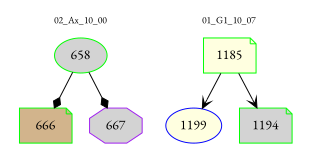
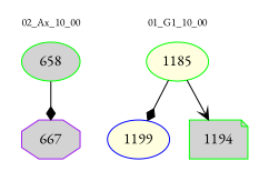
  digraph {
    fontname="EB Garamond"
    node [color=green fillcolor=lightgrey fontname="EB Garamond" shape=note style=filled]
    edge [arrowhead=diamond color=black fontname="EB Garamond"]
    n1 [label=658 shape=ellipse]
-   n2 [fillcolor=tan label=666]
    n3 [color=purple label=667 shape=octagon]
-   n4 [fillcolor=lightyellow label=1185]
+   n4 [fillcolor=lightyellow label=1185 shape=ellipse]
    n5 [color=blue fillcolor=lightyellow label=1199 shape=ellipse]
    n6 [label=1194]
    subgraph cluster_1 {
      color=white
      fontsize=10
      label="02_Ax_10_00"
      n1
-     n2
      n3
    }
    subgraph cluster_2 {
      color=white
      fontsize=10
-     label="01_G1_10_07"
+     label="01_G1_10_00"
      n4
      n5
      n6
    }
-   n1 -> n2
    n1 -> n3
-   n4 -> n5 [arrowhead=vee]
+   n4 -> n5
    n4 -> n6 [arrowhead=vee]
  }
